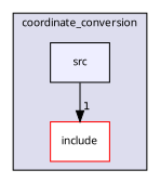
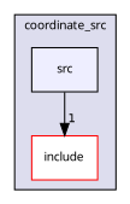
  digraph {
    compound=true
    fontname="Noto Sans"
    node [fontname="Noto Sans" fontsize=10 shape=box style=filled]
    n1 [color=red fillcolor=white label=include]
    n2 [fillcolor="#eeeeff" label=src pencolor=black]
    subgraph cluster_1 {
      bgcolor="#ddddee"
      fontsize=10
-     label=coordinate_conversion
+     label=coordinate_src
      pencolor=black
      n1
      n2
    }
    n2 -> n1 [headlabel=1 labeldistance=1.5 labelfontname=Helvetica labelfontsize=10 fontname="Noto Sans"]
  }
